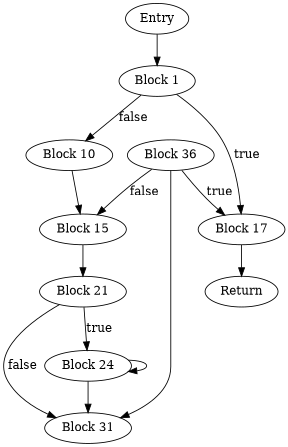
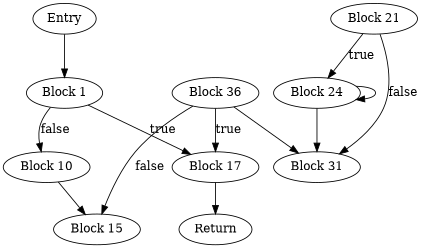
  digraph {
    n1 [label=Entry]
    n2 [label="Block 1"]
    n3 [label="Block 10"]
    n4 [label="Block 17"]
    n5 [label="Block 15"]
    n6 [label=Return]
    n7 [label="Block 21"]
    n8 [label="Block 24"]
    n9 [label="Block 31"]
    n10 [label="Block 36"]
    n1 -> n2
    n2 -> n3 [label=false]
    n2 -> n4 [label=true]
    n3 -> n5
    n4 -> n6
-   n5 -> n7
    n7 -> n8 [label=true]
    n7 -> n9 [label=false]
    n8 -> n8
    n8 -> n9
    n10 -> n4 [label=true]
    n10 -> n5 [label=false]
    n10 -> n9
  }
